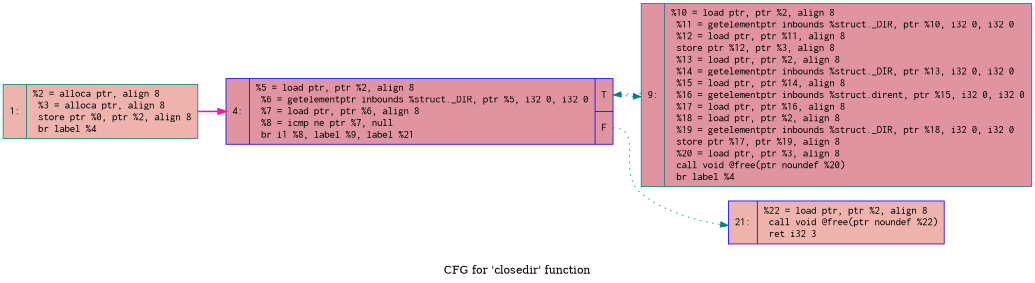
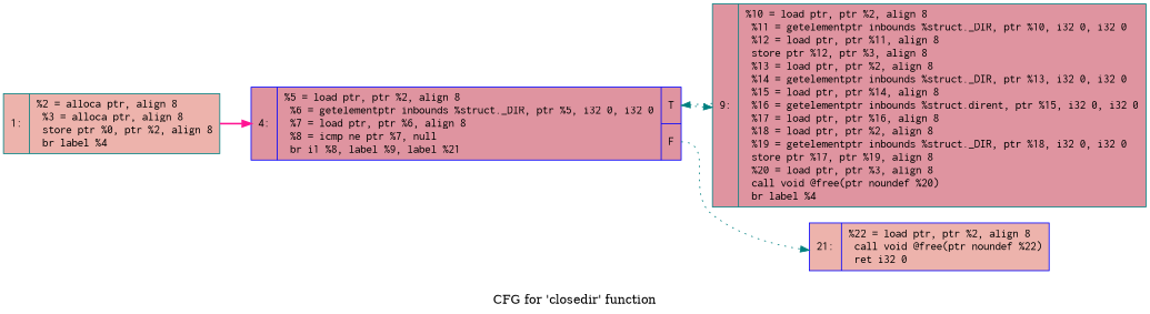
  digraph {
    label="CFG for 'closedir' function"
    rankdir=LR
    node [color=teal fillcolor="#d6524470" fontname=Courier shape=record style=filled]
    edge [color=teal style=dotted]
    n1 [label="{1:\l|  %2 = alloca ptr, align 8\l  %3 = alloca ptr, align 8\l  store ptr %0, ptr %2, align 8\l  br label %4\l}"]
    n2 [color=blue fillcolor="#b70d2870" label="{4:\l|  %5 = load ptr, ptr %2, align 8\l  %6 = getelementptr inbounds %struct._DIR, ptr %5, i32 0, i32 0\l  %7 = load ptr, ptr %6, align 8\l  %8 = icmp ne ptr %7, null\l  br i1 %8, label %9, label %21\l|{<s0>T|<s1>F}}"]
    n3 [fillcolor="#b70d2870" label="{9:\l|  %10 = load ptr, ptr %2, align 8\l  %11 = getelementptr inbounds %struct._DIR, ptr %10, i32 0, i32 0\l  %12 = load ptr, ptr %11, align 8\l  store ptr %12, ptr %3, align 8\l  %13 = load ptr, ptr %2, align 8\l  %14 = getelementptr inbounds %struct._DIR, ptr %13, i32 0, i32 0\l  %15 = load ptr, ptr %14, align 8\l  %16 = getelementptr inbounds %struct.dirent, ptr %15, i32 0, i32 0\l  %17 = load ptr, ptr %16, align 8\l  %18 = load ptr, ptr %2, align 8\l  %19 = getelementptr inbounds %struct._DIR, ptr %18, i32 0, i32 0\l  store ptr %17, ptr %19, align 8\l  %20 = load ptr, ptr %3, align 8\l  call void @free(ptr noundef %20)\l  br label %4\l}"]
-   n4 [color=blue label="{21:\l|  %22 = load ptr, ptr %2, align 8\l  call void @free(ptr noundef %22)\l  ret i32 3\l}"]
+   n4 [color=blue label="{21:\l|  %22 = load ptr, ptr %2, align 8\l  call void @free(ptr noundef %22)\l  ret i32 0\l}"]
    n1 -> n2 [color=deeppink style=bold]
    n2 -> n3 [tailport=s0]
    n2 -> n4 [tailport=s1]
    n3 -> n2
  }
